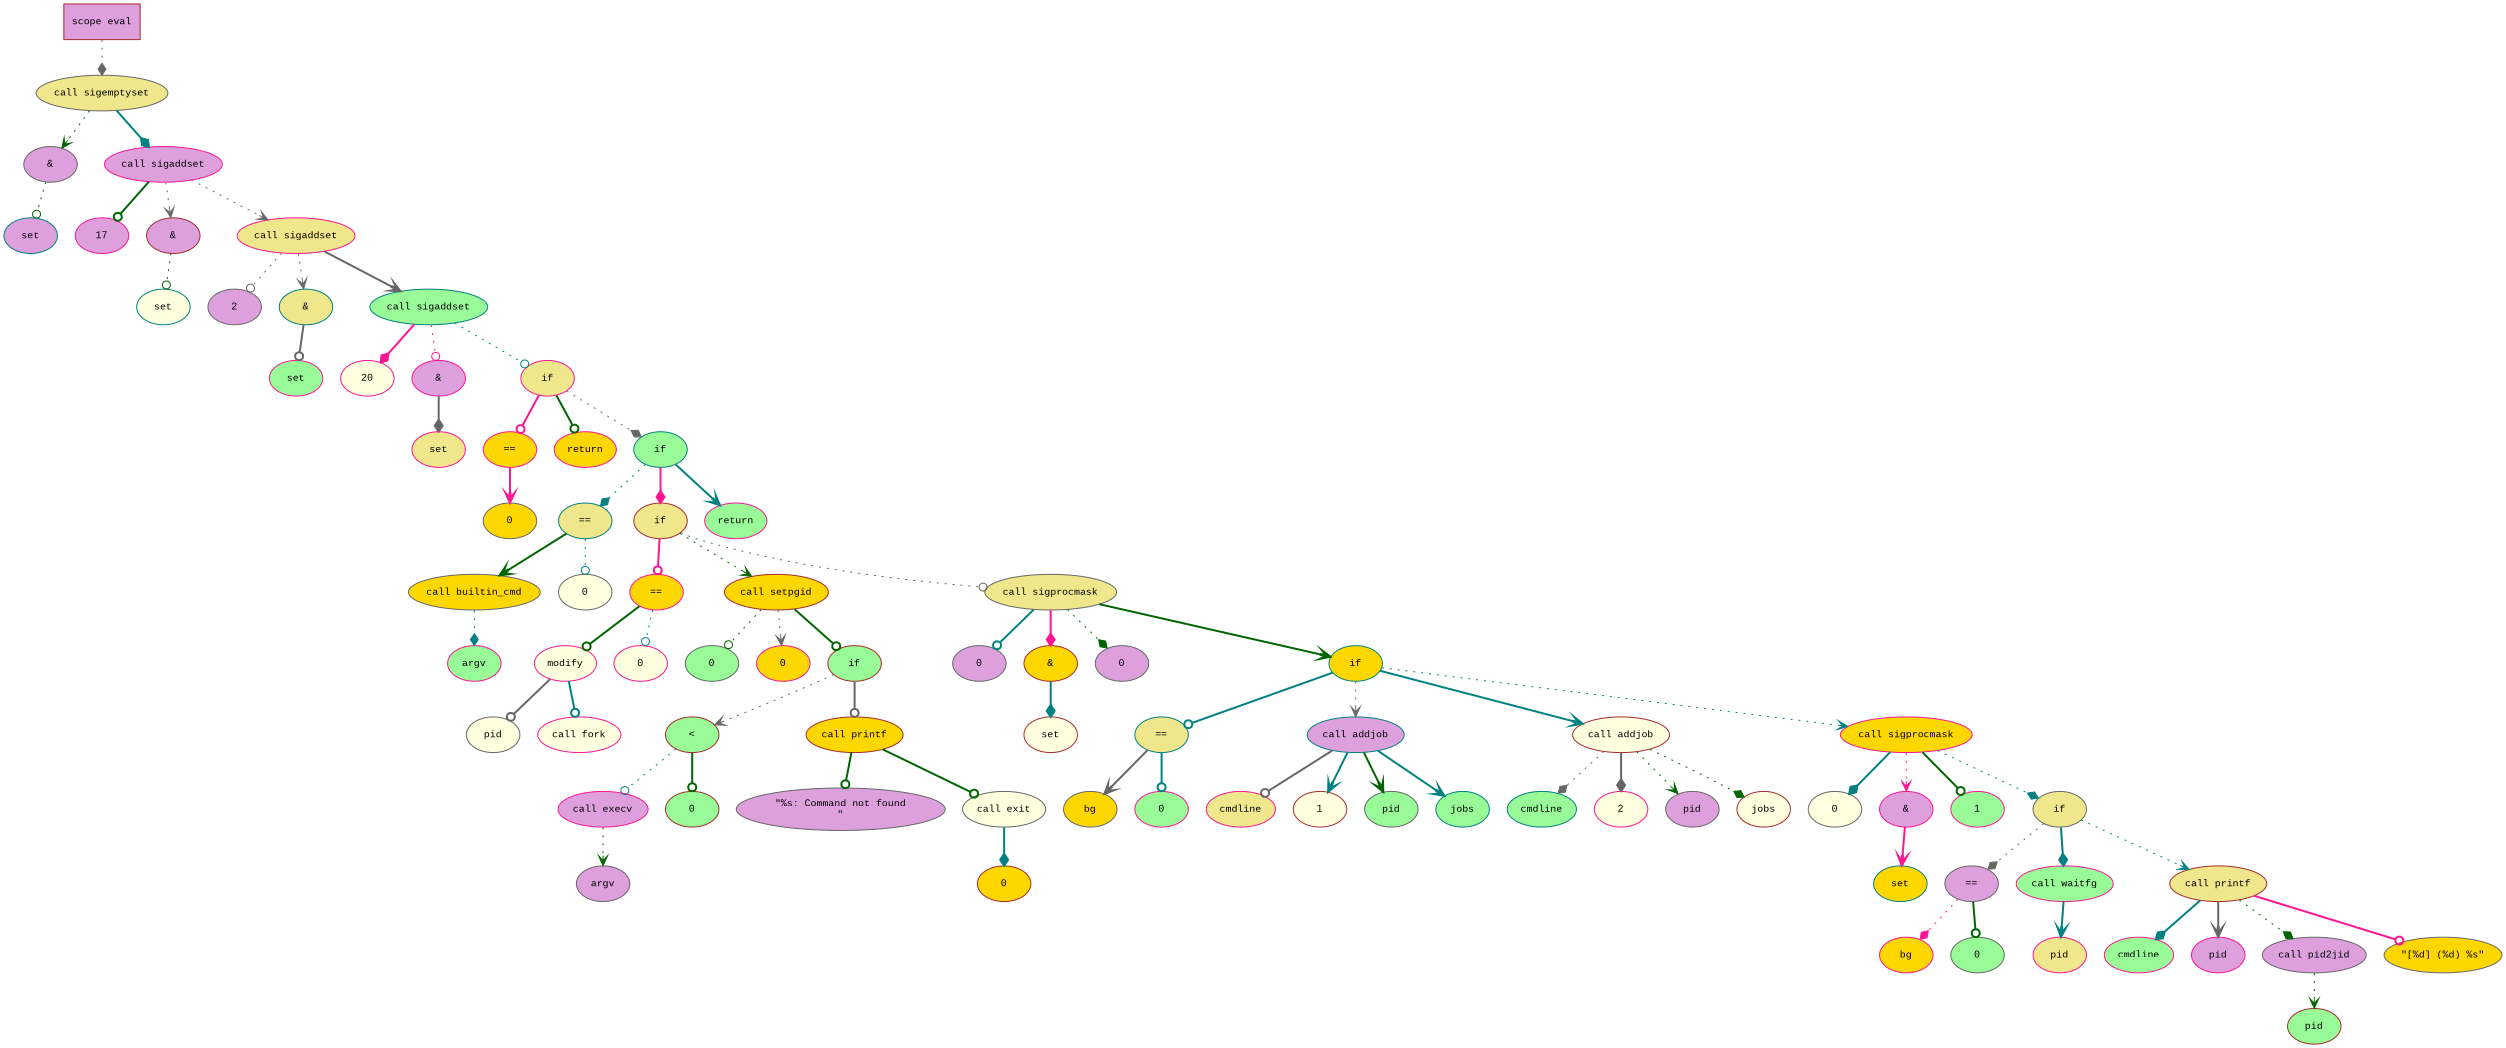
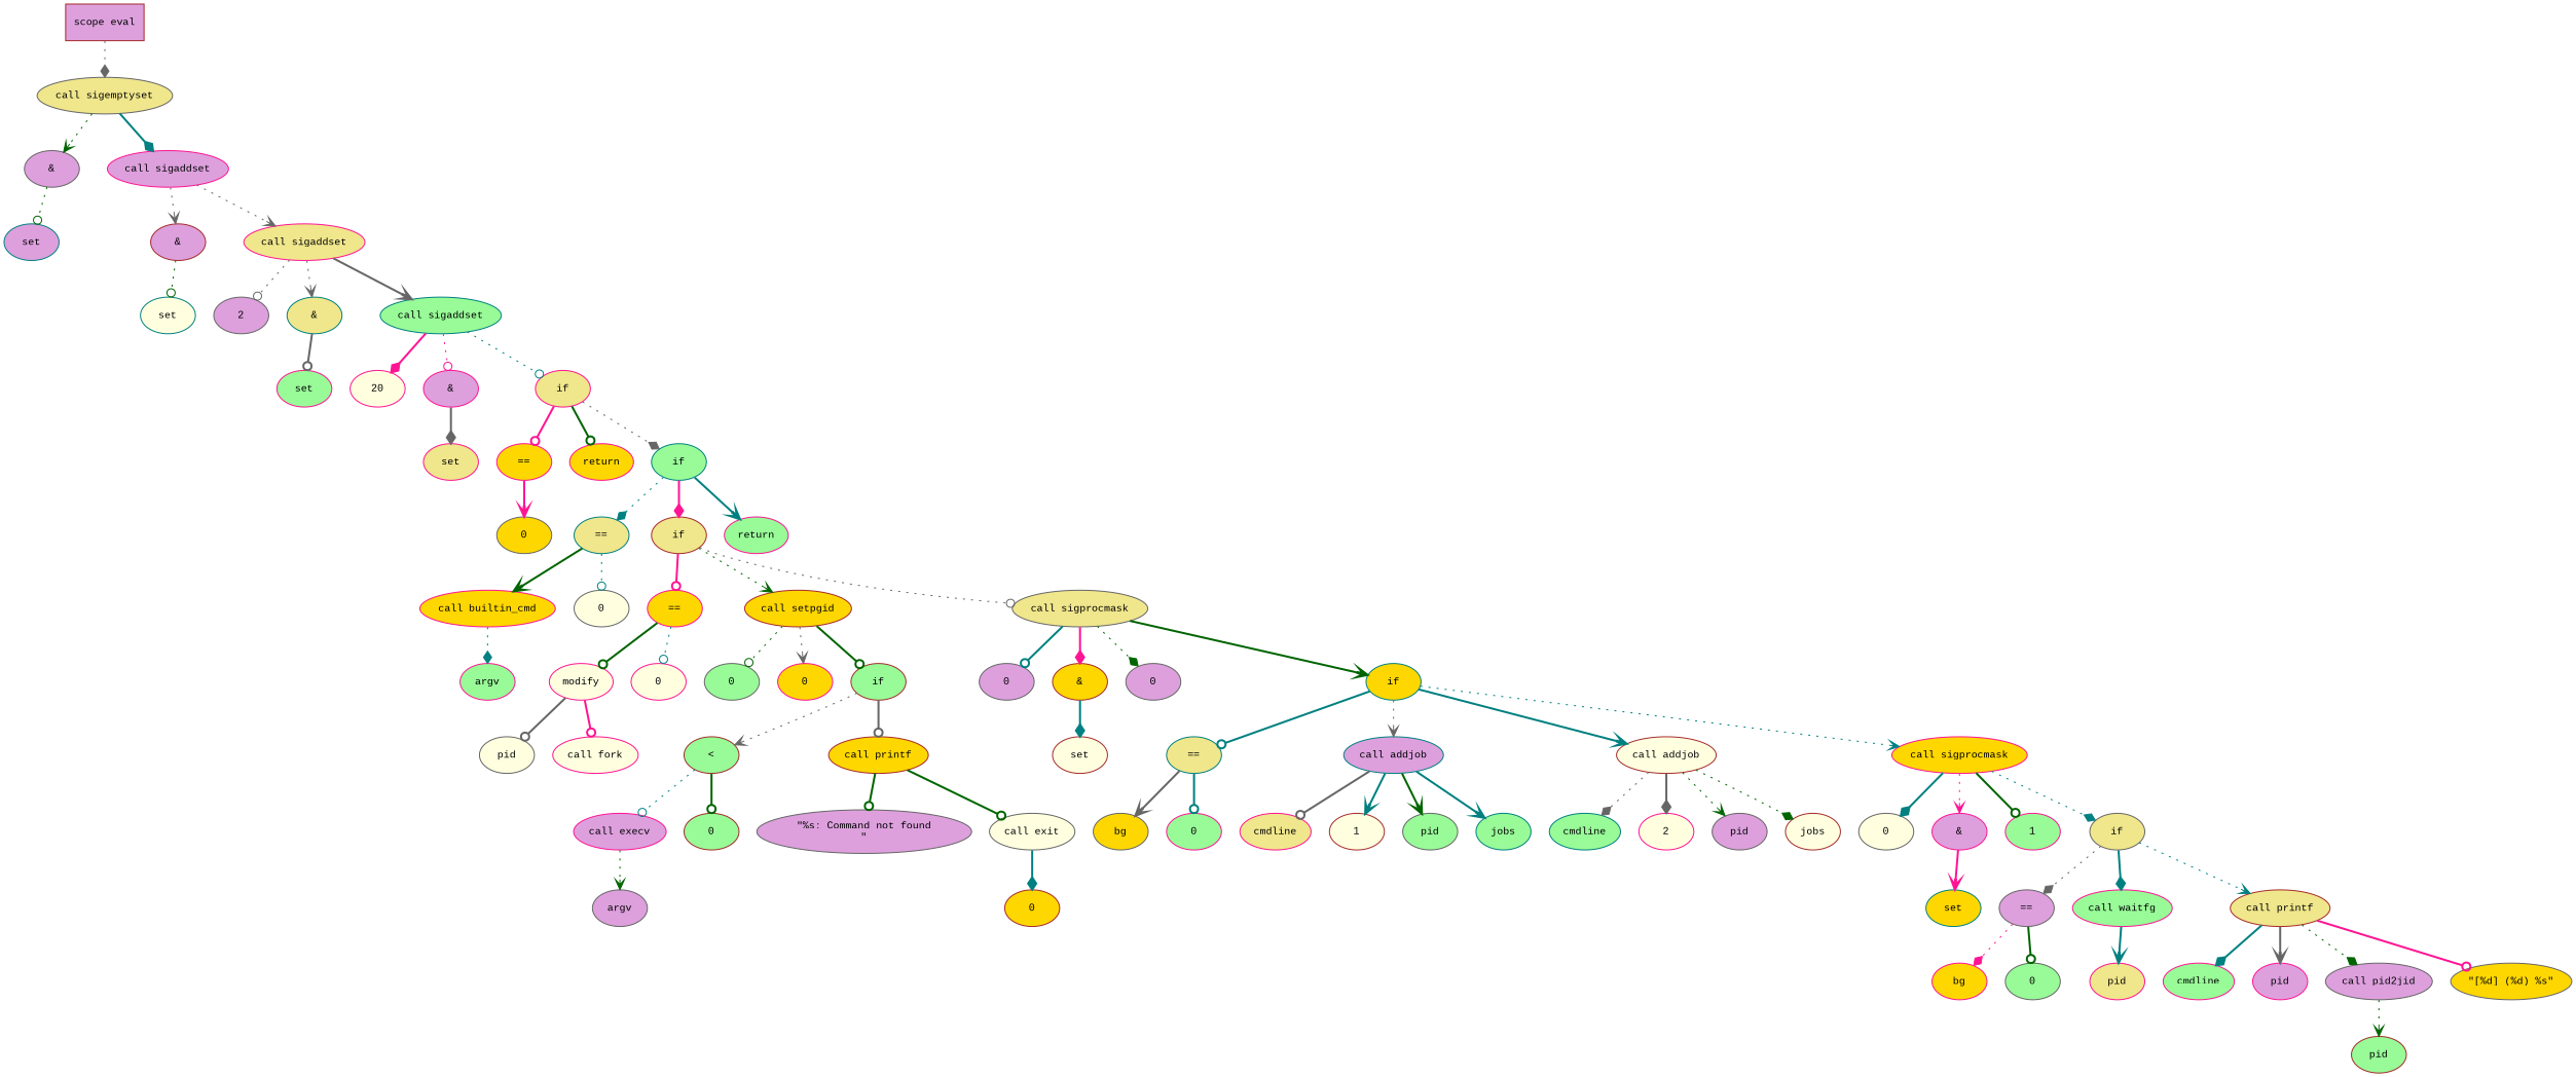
  digraph {
    fontname="Times New Roman"
    fontsize=10
    node [color=deeppink fillcolor=plum fontname="Courier New" fontsize=10 shape=ellipse style=filled]
    edge [arrowhead=odot color=teal fontname="Times New Roman" fontsize=10 style=bold]
    n1 [color=brown label="scope eval" shape=box]
    n2 [color=gray40 fillcolor=khaki label="call sigemptyset"]
    n3 [color=gray40 label="&"]
    n4 [label="call sigaddset"]
    n5 [color=teal label=set]
-   n6 [label=17]
    n7 [color=brown label="&"]
    n8 [fillcolor=khaki label="call sigaddset"]
    n9 [color=teal fillcolor=lightyellow label=set]
    n10 [color=gray40 label=2]
    n11 [color=teal fillcolor=khaki label="&"]
    n12 [color=teal fillcolor=palegreen label="call sigaddset"]
    n13 [fillcolor=palegreen label=set]
    n14 [fillcolor=lightyellow label=20]
    n15 [label="&"]
    n16 [fillcolor=khaki label=if]
    n17 [fillcolor=khaki label=set]
    n18 [fillcolor=gold label="=="]
    n19 [fillcolor=gold label=return]
    n20 [color=teal fillcolor=palegreen label=if]
    n21 [color=gray40 fillcolor=gold label=0]
    n22 [color=teal fillcolor=khaki label="=="]
    n23 [color=brown fillcolor=khaki label=if]
    n24 [fillcolor=palegreen label=return]
-   n25 [color=gray40 fillcolor=gold label="call builtin_cmd"]
+   n25 [fillcolor=gold label="call builtin_cmd"]
    n26 [color=gray40 fillcolor=lightyellow label=0]
    n27 [fillcolor=gold label="=="]
    n28 [color=brown fillcolor=gold label="call setpgid"]
    n29 [color=gray40 fillcolor=khaki label="call sigprocmask"]
    n30 [fillcolor=palegreen label=argv]
    n31 [fillcolor=lightyellow label=modify]
    n32 [fillcolor=lightyellow label=0]
    n33 [color=gray40 fillcolor=palegreen label=0]
    n34 [fillcolor=gold label=0]
    n35 [color=brown fillcolor=palegreen label=if]
    n36 [color=gray40 label=0]
    n37 [color=brown fillcolor=gold label="&"]
    n38 [color=gray40 label=0]
    n39 [color=teal fillcolor=gold label=if]
    n40 [color=gray40 fillcolor=lightyellow label=pid]
    n41 [fillcolor=lightyellow label="call fork"]
    n42 [color=brown fillcolor=palegreen label="<"]
    n43 [color=brown fillcolor=gold label="call printf"]
    n44 [label="call execv"]
    n45 [color=brown fillcolor=palegreen label=0]
    n46 [color=gray40 label="\"%s: Command not found\n\""]
    n47 [color=gray40 fillcolor=lightyellow label="call exit"]
    n48 [color=gray40 label=argv]
    n49 [color=brown fillcolor=gold label=0]
    n50 [color=brown fillcolor=lightyellow label=set]
    n51 [color=teal fillcolor=khaki label="=="]
    n52 [color=teal label="call addjob"]
    n53 [color=brown fillcolor=lightyellow label="call addjob"]
    n54 [fillcolor=gold label="call sigprocmask"]
    n55 [color=gray40 fillcolor=gold label=bg]
    n56 [fillcolor=palegreen label=0]
    n57 [fillcolor=khaki label=cmdline]
    n58 [color=brown fillcolor=lightyellow label=1]
    n59 [color=gray40 fillcolor=palegreen label=pid]
    n60 [color=teal fillcolor=palegreen label=jobs]
    n61 [color=teal fillcolor=palegreen label=cmdline]
    n62 [fillcolor=lightyellow label=2]
    n63 [color=gray40 label=pid]
    n64 [color=brown fillcolor=lightyellow label=jobs]
    n65 [color=gray40 fillcolor=lightyellow label=0]
    n66 [label="&"]
    n67 [fillcolor=palegreen label=1]
    n68 [color=gray40 fillcolor=khaki label=if]
    n69 [color=teal fillcolor=gold label=set]
    n70 [color=gray40 label="=="]
    n71 [fillcolor=palegreen label="call waitfg"]
    n72 [color=brown fillcolor=khaki label="call printf"]
    n73 [fillcolor=gold label=bg]
    n74 [color=gray40 fillcolor=palegreen label=0]
    n75 [fillcolor=khaki label=pid]
    n76 [fillcolor=palegreen label=cmdline]
    n77 [label=pid]
    n78 [color=gray40 label="call pid2jid"]
    n79 [color=gray40 fillcolor=gold label="\"[%d] (%d) %s\""]
    n80 [color=brown fillcolor=palegreen label=pid]
    n1 -> n2 [arrowhead=diamond color=gray40 style=dotted]
    n2 -> n3 [arrowhead=vee color=darkgreen style=dotted]
    n2 -> n4 [arrowhead=diamond]
    n3 -> n5 [color=darkgreen style=dotted]
-   n4 -> n6 [color=darkgreen]
    n4 -> n7 [arrowhead=vee color=gray40 style=dotted]
    n4 -> n8 [arrowhead=vee color=gray40 style=dotted]
    n7 -> n9 [color=darkgreen style=dotted]
    n8 -> n10 [color=gray40 style=dotted]
    n8 -> n11 [arrowhead=vee color=gray40 style=dotted]
    n8 -> n12 [arrowhead=vee color=gray40]
    n11 -> n13 [color=gray40]
    n12 -> n14 [arrowhead=diamond color=deeppink]
    n12 -> n15 [color=deeppink style=dotted]
    n12 -> n16 [style=dotted]
    n15 -> n17 [arrowhead=diamond color=gray40]
    n16 -> n18 [color=deeppink]
    n16 -> n19 [color=darkgreen]
    n16 -> n20 [arrowhead=diamond color=gray40 style=dotted]
    n18 -> n21 [arrowhead=vee color=deeppink]
    n20 -> n22 [arrowhead=diamond style=dotted]
    n20 -> n23 [arrowhead=diamond color=deeppink]
    n20 -> n24 [arrowhead=vee]
    n22 -> n25 [arrowhead=vee color=darkgreen]
    n22 -> n26 [style=dotted]
    n23 -> n27 [color=deeppink]
    n23 -> n28 [arrowhead=vee color=darkgreen style=dotted]
    n23 -> n29 [color=gray40 style=dotted]
    n25 -> n30 [arrowhead=diamond style=dotted]
    n27 -> n31 [color=darkgreen]
    n27 -> n32 [style=dotted]
    n28 -> n33 [color=darkgreen style=dotted]
    n28 -> n34 [arrowhead=vee color=gray40 style=dotted]
    n28 -> n35 [color=darkgreen]
    n29 -> n36
    n29 -> n37 [arrowhead=diamond color=deeppink]
    n29 -> n38 [arrowhead=diamond color=darkgreen style=dotted]
    n29 -> n39 [arrowhead=vee color=darkgreen]
    n31 -> n40 [color=gray40]
-   n31 -> n41
+   n31 -> n41 [color=deeppink]
    n35 -> n42 [arrowhead=vee color=gray40 style=dotted]
    n35 -> n43 [color=gray40]
    n37 -> n50 [arrowhead=diamond]
    n39 -> n51
    n39 -> n52 [arrowhead=vee color=gray40 style=dotted]
    n39 -> n53 [arrowhead=vee]
    n39 -> n54 [arrowhead=vee style=dotted]
    n42 -> n44 [style=dotted]
    n42 -> n45 [color=darkgreen]
    n43 -> n46 [color=darkgreen]
    n43 -> n47 [color=darkgreen]
    n44 -> n48 [arrowhead=vee color=darkgreen style=dotted]
    n47 -> n49 [arrowhead=diamond]
    n51 -> n55 [arrowhead=vee color=gray40]
    n51 -> n56
    n52 -> n57 [color=gray40]
    n52 -> n58 [arrowhead=vee]
    n52 -> n59 [arrowhead=vee color=darkgreen]
    n52 -> n60 [arrowhead=vee]
    n53 -> n61 [arrowhead=diamond color=gray40 style=dotted]
    n53 -> n62 [arrowhead=diamond color=gray40]
    n53 -> n63 [arrowhead=vee color=darkgreen style=dotted]
    n53 -> n64 [arrowhead=diamond color=darkgreen style=dotted]
    n54 -> n65 [arrowhead=diamond]
    n54 -> n66 [arrowhead=vee color=deeppink style=dotted]
    n54 -> n67 [color=darkgreen]
    n54 -> n68 [arrowhead=diamond style=dotted]
    n66 -> n69 [arrowhead=vee color=deeppink]
    n68 -> n70 [arrowhead=diamond color=gray40 style=dotted]
    n68 -> n71 [arrowhead=diamond]
    n68 -> n72 [arrowhead=vee style=dotted]
    n70 -> n73 [arrowhead=diamond color=deeppink style=dotted]
    n70 -> n74 [color=darkgreen]
    n71 -> n75 [arrowhead=vee]
    n72 -> n76 [arrowhead=diamond]
    n72 -> n77 [arrowhead=vee color=gray40]
    n72 -> n78 [arrowhead=diamond color=darkgreen style=dotted]
    n72 -> n79 [color=deeppink]
    n78 -> n80 [arrowhead=vee color=darkgreen style=dotted]
  }
